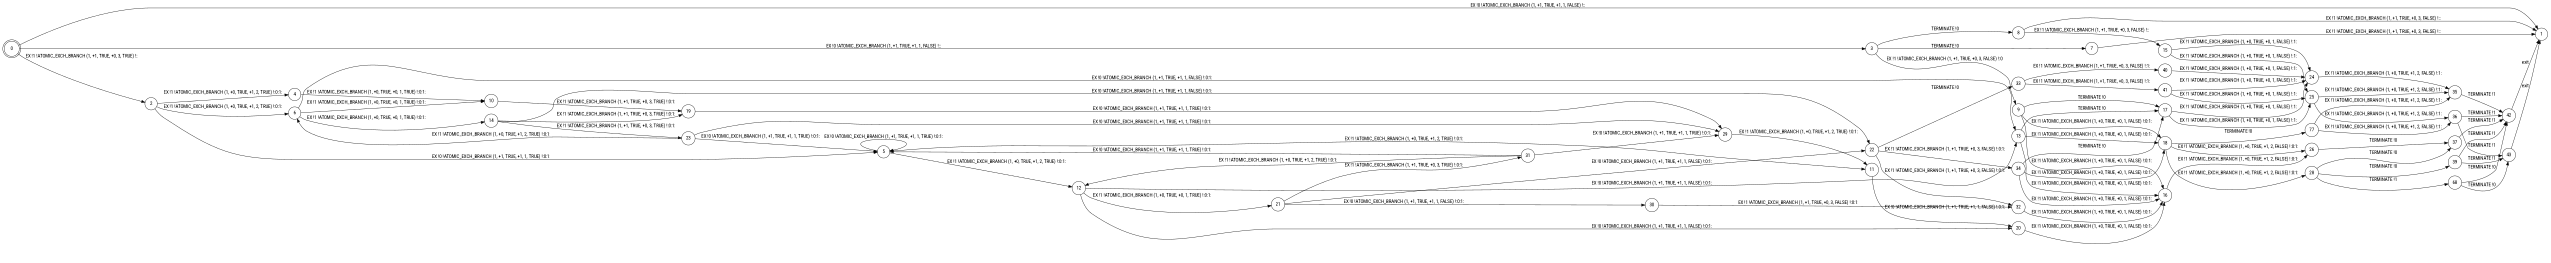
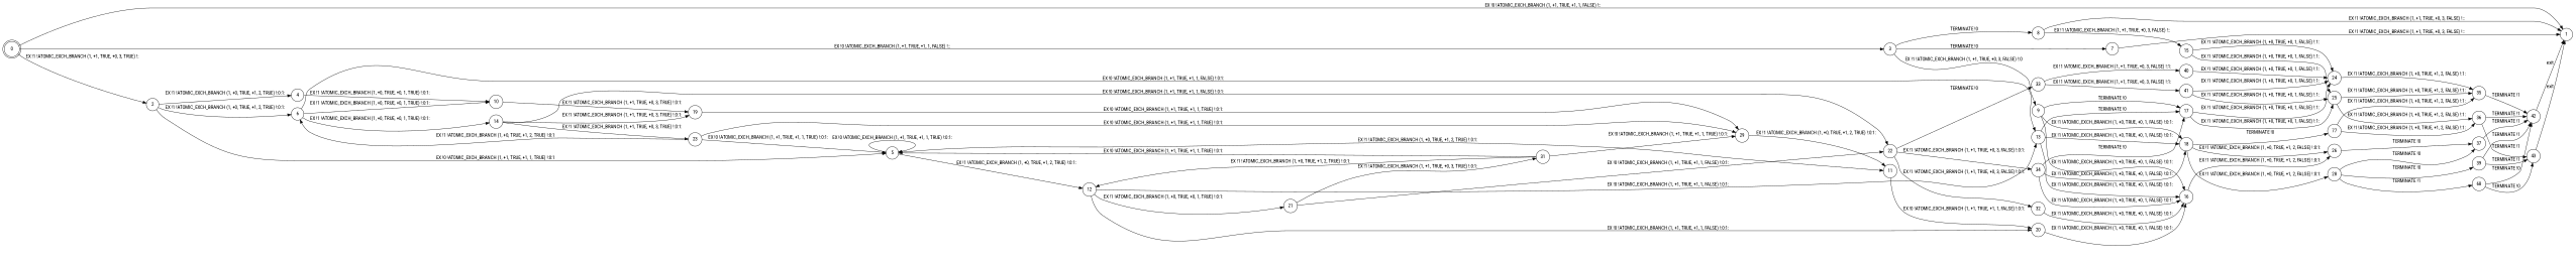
  digraph {
    fontname="Roboto Condensed"
    rankdir=LR
    node [fontname="Roboto Condensed" shape=circle]
    edge [fontname="Roboto Condensed"]
    0 [peripheries=2]
    1
    2
    3
    4
    5
    6
    7
    8
    9
    10
    11
    12
    13
    14
    15
    16
    17
    18
    19
    20
    21
    22
    23
    24
    25
    26
    n28 [label=77]
    28
    29
-   30
    31
    32
    33
    34
    35
    36
    37
    n39 [label=68]
    39
    40
    41
    42
    43
    0 -> 1 [label="EX !0 !ATOMIC_EXCH_BRANCH (1, +1, TRUE, +1, 1, FALSE) !::"]
    0 -> 2 [label="EX !1 !ATOMIC_EXCH_BRANCH (1, +1, TRUE, +0, 3, TRUE) !::"]
    0 -> 3 [label="EX !0 !ATOMIC_EXCH_BRANCH (1, +1, TRUE, +1, 1, FALSE) !::"]
    2 -> 4 [label="EX !1 !ATOMIC_EXCH_BRANCH (1, +0, TRUE, +1, 2, TRUE) !:0:1:"]
    2 -> 5 [label="EX !0 !ATOMIC_EXCH_BRANCH (1, +1, TRUE, +1, 1, TRUE) !:0:1:"]
    2 -> 6 [label="EX !1 !ATOMIC_EXCH_BRANCH (1, +0, TRUE, +1, 2, TRUE) !:0:1:"]
    3 -> 7 [label="TERMINATE !0"]
    3 -> 8 [label="TERMINATE !0"]
    3 -> 9 [label="EX !1 !ATOMIC_EXCH_BRANCH (1, +1, TRUE, +0, 3, FALSE) !:0:"]
    4 -> 10 [label="EX !1 !ATOMIC_EXCH_BRANCH (1, +0, TRUE, +0, 1, TRUE) !:0:1:"]
    5 -> 5 [label="EX !0 !ATOMIC_EXCH_BRANCH (1, +1, TRUE, +1, 1, TRUE) !:0:1:"]
    5 -> 11 [label="EX !1 !ATOMIC_EXCH_BRANCH (1, +0, TRUE, +1, 2, TRUE) !:0:1:"]
    5 -> 12 [label="EX !1 !ATOMIC_EXCH_BRANCH (1, +0, TRUE, +1, 2, TRUE) !:0:1:"]
    6 -> 10 [label="EX !1 !ATOMIC_EXCH_BRANCH (1, +0, TRUE, +0, 1, TRUE) !:0:1:"]
    6 -> 13 [label="EX !0 !ATOMIC_EXCH_BRANCH (1, +1, TRUE, +1, 1, FALSE) !:0:1:"]
    6 -> 14 [label="EX !1 !ATOMIC_EXCH_BRANCH (1, +0, TRUE, +0, 1, TRUE) !:0:1:"]
    7 -> 1 [label="EX !1 !ATOMIC_EXCH_BRANCH (1, +1, TRUE, +0, 3, FALSE) !::"]
    8 -> 1 [label="EX !1 !ATOMIC_EXCH_BRANCH (1, +1, TRUE, +0, 3, FALSE) !::"]
    8 -> 15 [label="EX !1 !ATOMIC_EXCH_BRANCH (1, +1, TRUE, +0, 3, FALSE) !::"]
    9 -> 16 [label="EX !1 !ATOMIC_EXCH_BRANCH (1, +0, TRUE, +0, 1, FALSE) !:0:1:"]
    9 -> 17 [label="TERMINATE !0"]
    9 -> 18 [label="EX !1 !ATOMIC_EXCH_BRANCH (1, +0, TRUE, +0, 1, FALSE) !:0:1:"]
    10 -> 19 [label="EX !1 !ATOMIC_EXCH_BRANCH (1, +1, TRUE, +0, 3, TRUE) !:0:1:"]
    11 -> 20 [label="EX !0 !ATOMIC_EXCH_BRANCH (1, +1, TRUE, +1, 1, FALSE) !:0:1:"]
    12 -> 13 [label="EX !0 !ATOMIC_EXCH_BRANCH (1, +1, TRUE, +1, 1, FALSE) !:0:1:"]
    12 -> 20 [label="EX !0 !ATOMIC_EXCH_BRANCH (1, +1, TRUE, +1, 1, FALSE) !:0:1:"]
    12 -> 21 [label="EX !1 !ATOMIC_EXCH_BRANCH (1, +0, TRUE, +0, 1, TRUE) !:0:1:"]
    13 -> 16 [label="EX !1 !ATOMIC_EXCH_BRANCH (1, +0, TRUE, +0, 1, FALSE) !:0:1:"]
    13 -> 17 [label="TERMINATE !0"]
    13 -> 18 [label="EX !1 !ATOMIC_EXCH_BRANCH (1, +0, TRUE, +0, 1, FALSE) !:0:1:"]
    14 -> 19 [label="EX !1 !ATOMIC_EXCH_BRANCH (1, +1, TRUE, +0, 3, TRUE) !:0:1:"]
    14 -> 22 [label="EX !0 !ATOMIC_EXCH_BRANCH (1, +1, TRUE, +1, 1, FALSE) !:0:1:"]
    14 -> 23 [label="EX !1 !ATOMIC_EXCH_BRANCH (1, +1, TRUE, +0, 3, TRUE) !:0:1:"]
    15 -> 24 [label="EX !1 !ATOMIC_EXCH_BRANCH (1, +0, TRUE, +0, 1, FALSE) !:1:"]
    15 -> 25 [label="EX !1 !ATOMIC_EXCH_BRANCH (1, +0, TRUE, +0, 1, FALSE) !:1:"]
    16 -> 26 [label="EX !1 !ATOMIC_EXCH_BRANCH (1, +0, TRUE, +1, 2, FALSE) !:0:1:"]
    17 -> 24 [label="EX !1 !ATOMIC_EXCH_BRANCH (1, +0, TRUE, +0, 1, FALSE) !:1:"]
    17 -> 25 [label="EX !1 !ATOMIC_EXCH_BRANCH (1, +0, TRUE, +0, 1, FALSE) !:1:"]
    18 -> 26 [label="EX !1 !ATOMIC_EXCH_BRANCH (1, +0, TRUE, +1, 2, FALSE) !:0:1:"]
    18 -> n28 [label="TERMINATE !0"]
    18 -> 28 [label="EX !1 !ATOMIC_EXCH_BRANCH (1, +0, TRUE, +1, 2, FALSE) !:0:1:"]
    19 -> 29 [label="EX !0 !ATOMIC_EXCH_BRANCH (1, +1, TRUE, +1, 1, TRUE) !:0:1:"]
    20 -> 16 [label="EX !1 !ATOMIC_EXCH_BRANCH (1, +0, TRUE, +0, 1, FALSE) !:0:1:"]
    21 -> 22 [label="EX !0 !ATOMIC_EXCH_BRANCH (1, +1, TRUE, +1, 1, FALSE) !:0:1:"]
-   21 -> 30 [label="EX !0 !ATOMIC_EXCH_BRANCH (1, +1, TRUE, +1, 1, FALSE) !:0:1:"]
    21 -> 31 [label="EX !1 !ATOMIC_EXCH_BRANCH (1, +1, TRUE, +0, 3, TRUE) !:0:1:"]
    22 -> 32 [label="EX !1 !ATOMIC_EXCH_BRANCH (1, +1, TRUE, +0, 3, FALSE) !:0:1:"]
    22 -> 33 [label="TERMINATE !0"]
    22 -> 34 [label="EX !1 !ATOMIC_EXCH_BRANCH (1, +1, TRUE, +0, 3, FALSE) !:0:1:"]
    23 -> 5 [label="EX !0 !ATOMIC_EXCH_BRANCH (1, +1, TRUE, +1, 1, TRUE) !:0:1:"]
    23 -> 6 [label="EX !1 !ATOMIC_EXCH_BRANCH (1, +0, TRUE, +1, 2, TRUE) !:0:1:"]
    23 -> 29 [label="EX !0 !ATOMIC_EXCH_BRANCH (1, +1, TRUE, +1, 1, TRUE) !:0:1:"]
    24 -> 35 [label="EX !1 !ATOMIC_EXCH_BRANCH (1, +0, TRUE, +1, 2, FALSE) !:1:"]
    25 -> 35 [label="EX !1 !ATOMIC_EXCH_BRANCH (1, +0, TRUE, +1, 2, FALSE) !:1:"]
    25 -> 36 [label="EX !1 !ATOMIC_EXCH_BRANCH (1, +0, TRUE, +1, 2, FALSE) !:1:"]
    26 -> 37 [label="TERMINATE !0"]
    n28 -> 35 [label="EX !1 !ATOMIC_EXCH_BRANCH (1, +0, TRUE, +1, 2, FALSE) !:1:"]
    n28 -> 36 [label="EX !1 !ATOMIC_EXCH_BRANCH (1, +0, TRUE, +1, 2, FALSE) !:1:"]
    28 -> 37 [label="TERMINATE !0"]
    28 -> n39 [label="TERMINATE !1"]
    28 -> 39 [label="TERMINATE !0"]
    29 -> 11 [label="EX !1 !ATOMIC_EXCH_BRANCH (1, +0, TRUE, +1, 2, TRUE) !:0:1:"]
-   30 -> 32 [label="EX !1 !ATOMIC_EXCH_BRANCH (1, +1, TRUE, +0, 3, FALSE) !:0:1:"]
    31 -> 5 [label="EX !0 !ATOMIC_EXCH_BRANCH (1, +1, TRUE, +1, 1, TRUE) !:0:1:"]
    31 -> 12 [label="EX !1 !ATOMIC_EXCH_BRANCH (1, +0, TRUE, +1, 2, TRUE) !:0:1:"]
    31 -> 29 [label="EX !0 !ATOMIC_EXCH_BRANCH (1, +1, TRUE, +1, 1, TRUE) !:0:1:"]
    32 -> 16 [label="EX !1 !ATOMIC_EXCH_BRANCH (1, +0, TRUE, +0, 1, FALSE) !:0:1:"]
    33 -> 40 [label="EX !1 !ATOMIC_EXCH_BRANCH (1, +1, TRUE, +0, 3, FALSE) !:1:"]
    33 -> 41 [label="EX !1 !ATOMIC_EXCH_BRANCH (1, +1, TRUE, +0, 3, FALSE) !:1:"]
    34 -> 16 [label="EX !1 !ATOMIC_EXCH_BRANCH (1, +0, TRUE, +0, 1, FALSE) !:0:1:"]
    34 -> 17 [label="TERMINATE !0"]
    34 -> 18 [label="EX !1 !ATOMIC_EXCH_BRANCH (1, +0, TRUE, +0, 1, FALSE) !:0:1:"]
    35 -> 42 [label="TERMINATE !1"]
    36 -> 42 [label="TERMINATE !1"]
    36 -> 43 [label="TERMINATE !1"]
    37 -> 42 [label="TERMINATE !1"]
    n39 -> 42 [label="TERMINATE !0"]
    n39 -> 43 [label="TERMINATE !0"]
    39 -> 42 [label="TERMINATE !1"]
    39 -> 43 [label="TERMINATE !1"]
    40 -> 24 [label="EX !1 !ATOMIC_EXCH_BRANCH (1, +0, TRUE, +0, 1, FALSE) !:1:"]
    41 -> 24 [label="EX !1 !ATOMIC_EXCH_BRANCH (1, +0, TRUE, +0, 1, FALSE) !:1:"]
    41 -> 25 [label="EX !1 !ATOMIC_EXCH_BRANCH (1, +0, TRUE, +0, 1, FALSE) !:1:"]
    42 -> 1 [label=exit]
    43 -> 1 [label=exit]
  }
